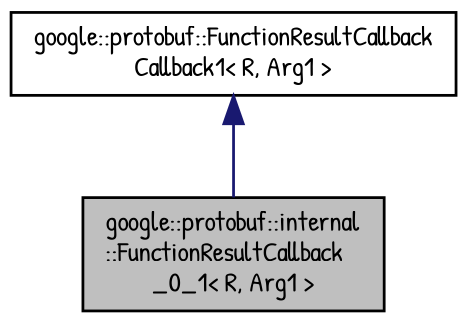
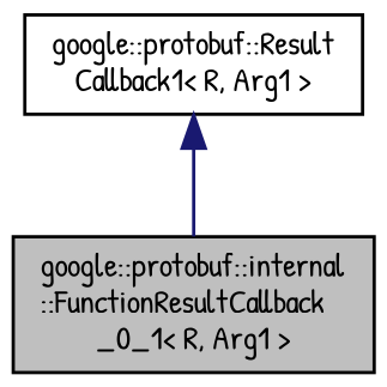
  digraph {
    fontname="Patrick Hand"
    node [color=black fontname="Patrick Hand" fontsize=10 shape=record style=filled]
    n1 [fillcolor=grey75 fontcolor=black height=0.2 label="google::protobuf::internal\l::FunctionResultCallback\l_0_1\< R, Arg1 \>" width=0.4]
-   n2 [fillcolor=white height=0.2 label="google::protobuf::FunctionResultCallback\lCallback1\< R, Arg1 \>" width=0.4]
+   n2 [fillcolor=white height=0.2 label="google::protobuf::Result\lCallback1\< R, Arg1 \>" width=0.4]
    n2 -> n1 [color=midnightblue dir=back fontname="Patrick Hand" fontsize=10 labelfontname=Helvetica labelfontsize=10 style=solid]
  }
